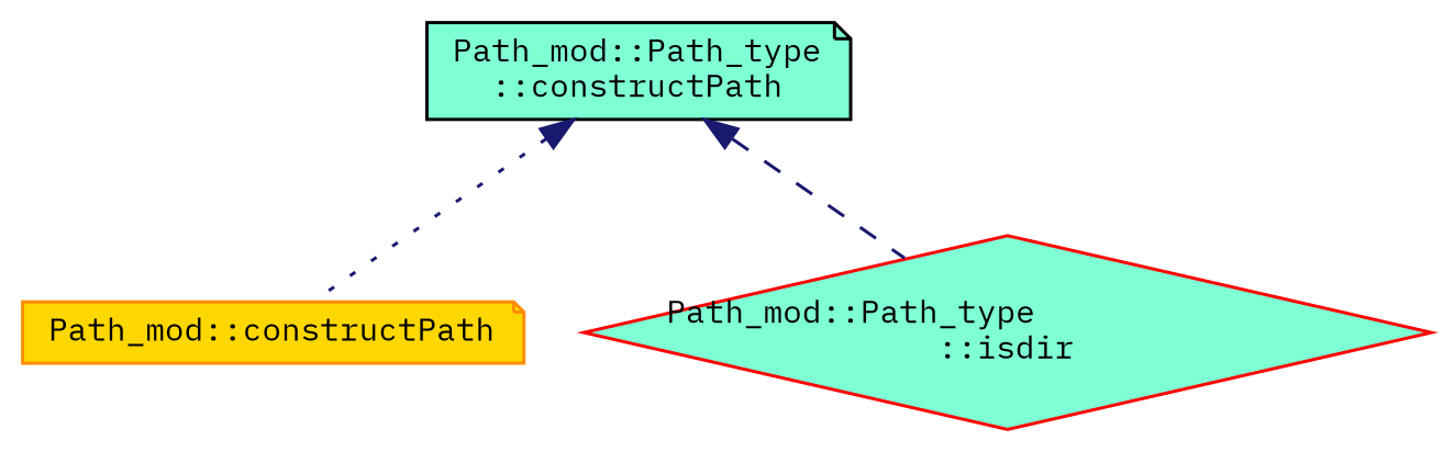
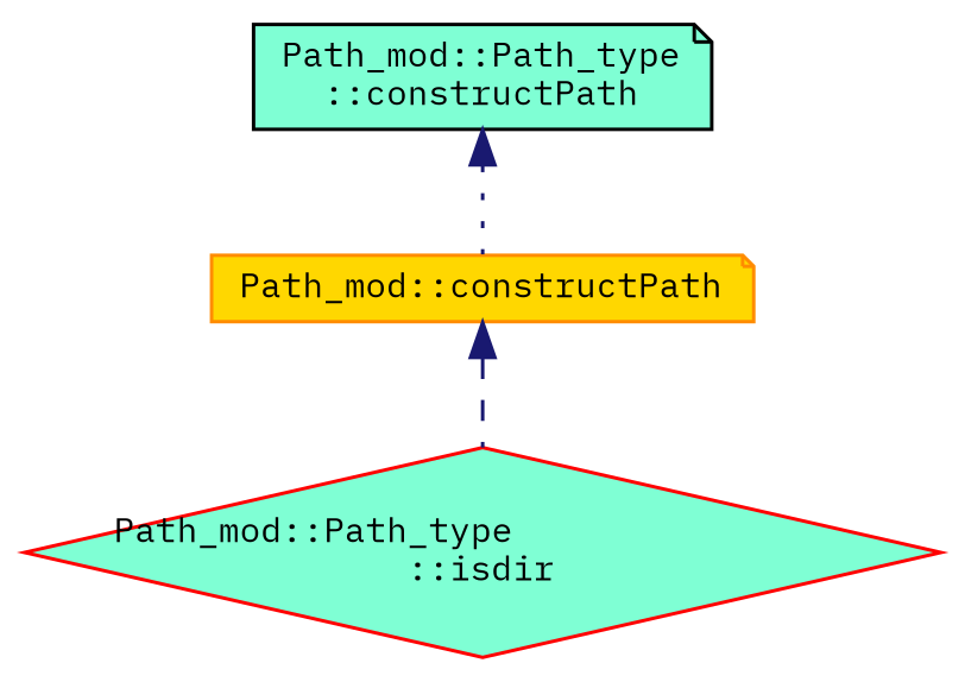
  digraph {
    fontname="IBM Plex Mono"
    rankdir=TB
    node [fillcolor=aquamarine fontname="IBM Plex Mono" fontsize=10 shape=note style=filled]
    edge [color=midnightblue dir=back fontname="IBM Plex Mono" fontsize=10 labelfontname=Helvetica labelfontsize=10]
    n1 [color=darkorange fillcolor=gold fontcolor=black height=0.2 label="Path_mod::constructPath" width=0.4]
    n2 [color=red height=0.2 label="Path_mod::Path_type\l::isdir" shape=diamond width=0.4]
    n3 [color=black height=0.2 label="Path_mod::Path_type\l::constructPath" width=0.4]
-   n3 -> n2 [style=dashed]
+   n1 -> n2 [style=dashed]
    n3 -> n1 [style=dotted]
  }
